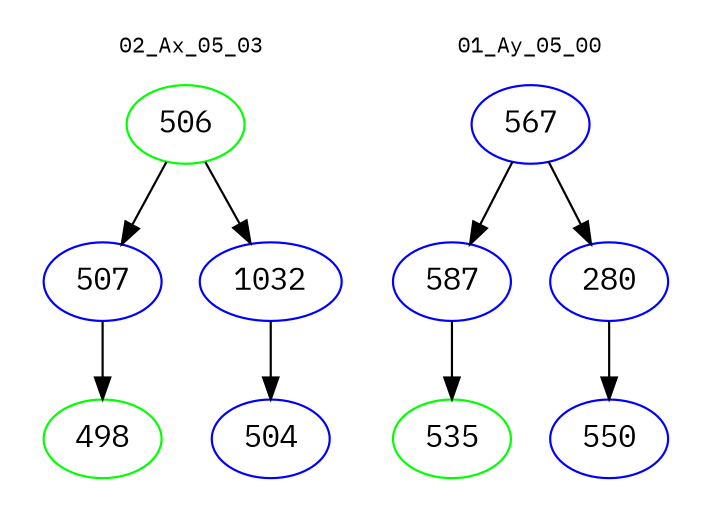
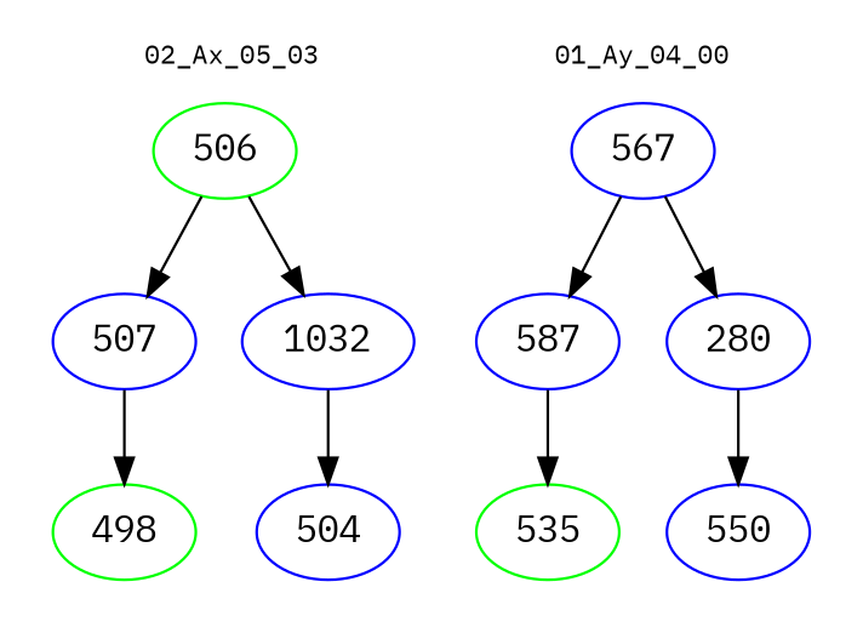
  digraph {
    fontname="IBM Plex Mono"
    node [color=blue fontname="IBM Plex Mono"]
    edge [color=black fontname="IBM Plex Mono"]
    n1 [color=green label=506]
    n2 [label=507]
    n3 [label=1032]
    n4 [color=green label=498]
    n5 [label=504]
    n6 [label=567]
    n7 [label=587]
    n8 [label=280]
    n9 [color=green label=535]
    n10 [label=550]
    subgraph cluster_1 {
      color=white
      fontsize=10
      label="02_Ax_05_03"
      n1
      n2
      n3
      n4
      n5
    }
    subgraph cluster_2 {
      color=white
      fontsize=10
-     label="01_Ay_05_00"
+     label="01_Ay_04_00"
      n6
      n7
      n8
      n9
      n10
    }
    n1 -> n2
    n1 -> n3
    n2 -> n4
    n3 -> n5
    n6 -> n7
    n6 -> n8
    n7 -> n9
    n8 -> n10
  }
